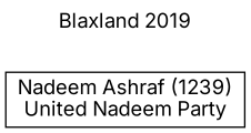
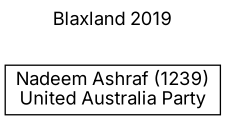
  digraph {
    label="Blaxland 2019"
    labelloc=t
    mclimit=10
    fontname=Inter
-   n1 [label="Nadeem Ashraf (1239)\nUnited Nadeem Party" shape=box fontname=Inter]
+   n1 [label="Nadeem Ashraf (1239)\nUnited Australia Party" shape=box fontname=Inter]
  }
